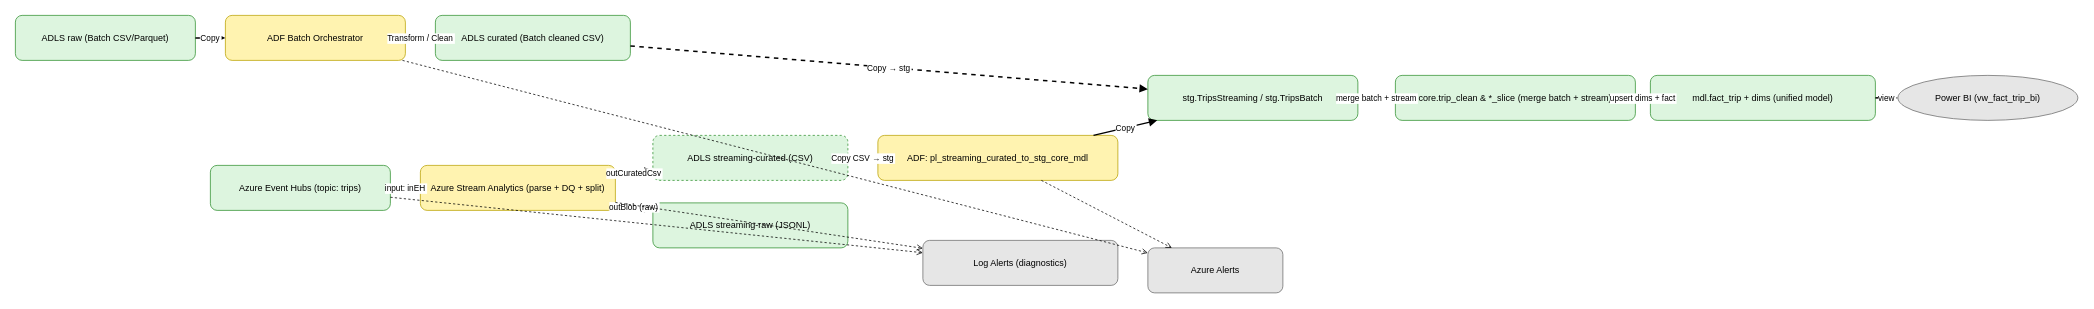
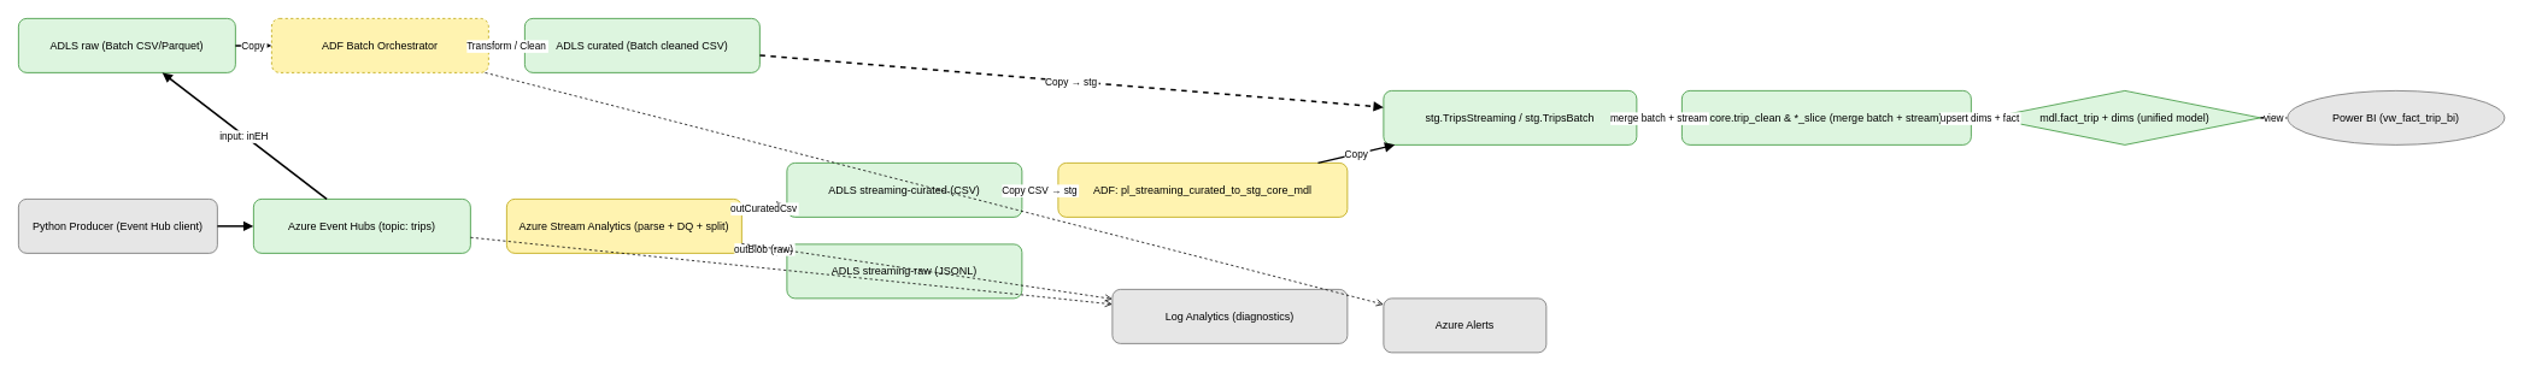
  <mxCell id="0" />
  <mxCell id="1" parent="0" />
  <mxCell id="2" parent="1" value="ADLS raw (Batch CSV/Parquet)" style="rounded=1;whiteSpace=wrap;html=1;fillColor=#ddf5df;strokeColor=#2f8f2f;" vertex="1"><mxGeometry x="20" y="20" width="240" height="60" as="geometry" /></mxCell>
+ <mxCell id="3" parent="1" value="Python Producer (Event Hub client)" style="rounded=1;whiteSpace=wrap;html=1;fillColor=#e6e6e6;strokeColor=#6b6b6b;" vertex="1"><mxGeometry x="20" y="220" width="220" height="60" as="geometry" /></mxCell>
  <mxCell id="4" parent="1" value="Azure Event Hubs (topic: trips)" style="rounded=1;whiteSpace=wrap;html=1;fillColor=#ddf5df;strokeColor=#2f8f2f;" vertex="1"><mxGeometry x="280" y="220" width="240" height="60" as="geometry" /></mxCell>
- <mxCell id="5" parent="1" value="ADF Batch Orchestrator" style="rounded=1;whiteSpace=wrap;html=1;fillColor=#fff3b0;strokeColor=#b9a100;" vertex="1"><mxGeometry x="300" y="20" width="240" height="60" as="geometry" /></mxCell>
+ <mxCell id="5" parent="1" value="ADF Batch Orchestrator" style="rounded=1;whiteSpace=wrap;html=1;fillColor=#fff3b0;strokeColor=#b9a100;dashed=1;" vertex="1"><mxGeometry x="300" y="20" width="240" height="60" as="geometry" /></mxCell>
  <mxCell id="6" parent="1" value="Azure Stream Analytics (parse + DQ + split)" style="rounded=1;whiteSpace=wrap;html=1;fillColor=#fff3b0;strokeColor=#b9a100;" vertex="1"><mxGeometry x="560" y="220" width="260" height="60" as="geometry" /></mxCell>
  <mxCell id="7" parent="1" value="ADLS curated (Batch cleaned CSV)" style="rounded=1;whiteSpace=wrap;html=1;fillColor=#ddf5df;strokeColor=#2f8f2f;" vertex="1"><mxGeometry x="580" y="20" width="260" height="60" as="geometry" /></mxCell>
- <mxCell id="8" parent="1" value="ADLS streaming-curated (CSV)" style="rounded=1;whiteSpace=wrap;html=1;fillColor=#ddf5df;strokeColor=#2f8f2f;dashed=1;" vertex="1"><mxGeometry x="870" y="180" width="260" height="60" as="geometry" /></mxCell>
+ <mxCell id="8" parent="1" value="ADLS streaming-curated (CSV)" style="rounded=1;whiteSpace=wrap;html=1;fillColor=#ddf5df;strokeColor=#2f8f2f;" vertex="1"><mxGeometry x="870" y="180" width="260" height="60" as="geometry" /></mxCell>
  <mxCell id="9" parent="1" value="ADLS streaming-raw (JSONL)" style="rounded=1;whiteSpace=wrap;html=1;fillColor=#ddf5df;strokeColor=#2f8f2f;" vertex="1"><mxGeometry x="870" y="270" width="260" height="60" as="geometry" /></mxCell>
  <mxCell id="10" parent="1" value="ADF: pl_streaming_curated_to_stg_core_mdl" style="rounded=1;whiteSpace=wrap;html=1;fillColor=#fff3b0;strokeColor=#b9a100;" vertex="1"><mxGeometry x="1170" y="180" width="320" height="60" as="geometry" /></mxCell>
  <mxCell id="11" parent="1" value="stg.TripsStreaming / stg.TripsBatch" style="rounded=1;whiteSpace=wrap;html=1;fillColor=#ddf5df;strokeColor=#2f8f2f;" vertex="1"><mxGeometry x="1530" y="100" width="280" height="60" as="geometry" /></mxCell>
  <mxCell id="12" parent="1" value="core.trip_clean &amp; *_slice (merge batch + stream)" style="rounded=1;whiteSpace=wrap;html=1;fillColor=#ddf5df;strokeColor=#2f8f2f;" vertex="1"><mxGeometry x="1860" y="100" width="320" height="60" as="geometry" /></mxCell>
- <mxCell id="13" parent="1" value="mdl.fact_trip + dims (unified model)" style="rounded=1;whiteSpace=wrap;html=1;fillColor=#ddf5df;strokeColor=#2f8f2f;" vertex="1"><mxGeometry x="2200" y="100" width="300" height="60" as="geometry" /></mxCell>
+ <mxCell id="13" parent="1" value="mdl.fact_trip + dims (unified model)" style="rhombus;whiteSpace=wrap;html=1;fillColor=#ddf5df;strokeColor=#2f8f2f;" vertex="1"><mxGeometry x="2200" y="100" width="300" height="60" as="geometry" /></mxCell>
  <mxCell id="14" parent="1" value="Power BI (vw_fact_trip_bi)" style="ellipse;whiteSpace=wrap;html=1;fillColor=#e6e6e6;strokeColor=#6b6b6b;" vertex="1"><mxGeometry x="2530" y="100" width="240" height="60" as="geometry" /></mxCell>
- <mxCell id="15" parent="1" value="Log Alerts (diagnostics)" style="rounded=1;whiteSpace=wrap;html=1;fillColor=#e6e6e6;strokeColor=#6b6b6b;" vertex="1"><mxGeometry x="1230" y="320" width="260" height="60" as="geometry" /></mxCell>
+ <mxCell id="15" parent="1" value="Log Analytics (diagnostics)" style="rounded=1;whiteSpace=wrap;html=1;fillColor=#e6e6e6;strokeColor=#6b6b6b;" vertex="1"><mxGeometry x="1230" y="320" width="260" height="60" as="geometry" /></mxCell>
  <mxCell id="16" parent="1" value="Azure Alerts" style="rounded=1;whiteSpace=wrap;html=1;fillColor=#e6e6e6;strokeColor=#6b6b6b;" vertex="1"><mxGeometry x="1530" y="330" width="180" height="60" as="geometry" /></mxCell>
  <mxCell id="17" parent="1" value="Copy" edge="1" source="2" target="5" style="endArrow=block;strokeWidth=2;dashed=1;"><mxGeometry relative="1" as="geometry" /></mxCell>
  <mxCell id="18" parent="1" value="Transform / Clean" edge="1" source="5" target="7" style="endArrow=block;strokeWidth=2;dashed=1;"><mxGeometry relative="1" as="geometry" /></mxCell>
  <mxCell id="19" parent="1" value="Copy → stg" edge="1" source="7" target="11" style="endArrow=block;strokeWidth=2;dashed=1;"><mxGeometry relative="1" as="geometry" /></mxCell>
- <mxCell id="21" parent="1" value="input: inEH" edge="1" source="4" target="6" style="endArrow=block;strokeWidth=2;"><mxGeometry relative="1" as="geometry" /></mxCell>
+ <mxCell id="20" parent="1" edge="1" source="3" target="4" style="endArrow=block;strokeWidth=2;"><mxGeometry relative="1" as="geometry" /></mxCell>
+ <mxCell id="21" parent="1" value="input: inEH" edge="1" source="4" target="2" style="endArrow=block;strokeWidth=2;"><mxGeometry relative="1" as="geometry" /></mxCell>
  <mxCell id="22" parent="1" value="outCuratedCsv" edge="1" source="6" target="8" style="endArrow=block;strokeWidth=2;"><mxGeometry relative="1" as="geometry" /></mxCell>
  <mxCell id="23" parent="1" value="outBlob (raw)" edge="1" source="6" target="9" style="endArrow=block;strokeWidth=2;"><mxGeometry relative="1" as="geometry" /></mxCell>
  <mxCell id="24" parent="1" value="Copy CSV → stg" edge="1" source="8" target="10" style="endArrow=block;strokeWidth=2;"><mxGeometry relative="1" as="geometry" /></mxCell>
  <mxCell id="25" parent="1" value="Copy" edge="1" source="10" target="11" style="endArrow=block;strokeWidth=2;"><mxGeometry relative="1" as="geometry" /></mxCell>
  <mxCell id="26" parent="1" value="merge batch + stream" edge="1" source="11" target="12" style="endArrow=block;strokeWidth=2;"><mxGeometry relative="1" as="geometry" /></mxCell>
  <mxCell id="27" parent="1" value="upsert dims + fact" edge="1" source="12" target="13" style="endArrow=block;strokeWidth=2;"><mxGeometry relative="1" as="geometry" /></mxCell>
- <mxCell id="28" parent="1" value="view" edge="1" source="13" target="14" style="endArrow=block;strokeWidth=2;"><mxGeometry relative="1" as="geometry" /></mxCell>
+ <mxCell id="28" parent="1" value="view" edge="1" source="13" target="14" style="endArrow=open;strokeWidth=2;"><mxGeometry relative="1" as="geometry" /></mxCell>
  <mxCell id="29" parent="1" edge="1" source="6" target="15" style="endArrow=open;dashed=1;strokeWidth=1;"><mxGeometry relative="1" as="geometry" /></mxCell>
  <mxCell id="30" parent="1" edge="1" source="4" target="15" style="endArrow=open;dashed=1;strokeWidth=1;"><mxGeometry relative="1" as="geometry" /></mxCell>
  <mxCell id="31" parent="1" edge="1" source="5" target="16" style="endArrow=open;dashed=1;strokeWidth=1;"><mxGeometry relative="1" as="geometry" /></mxCell>
- <mxCell id="32" parent="1" edge="1" source="10" target="16" style="endArrow=open;dashed=1;strokeWidth=1;"><mxGeometry relative="1" as="geometry" /></mxCell>
